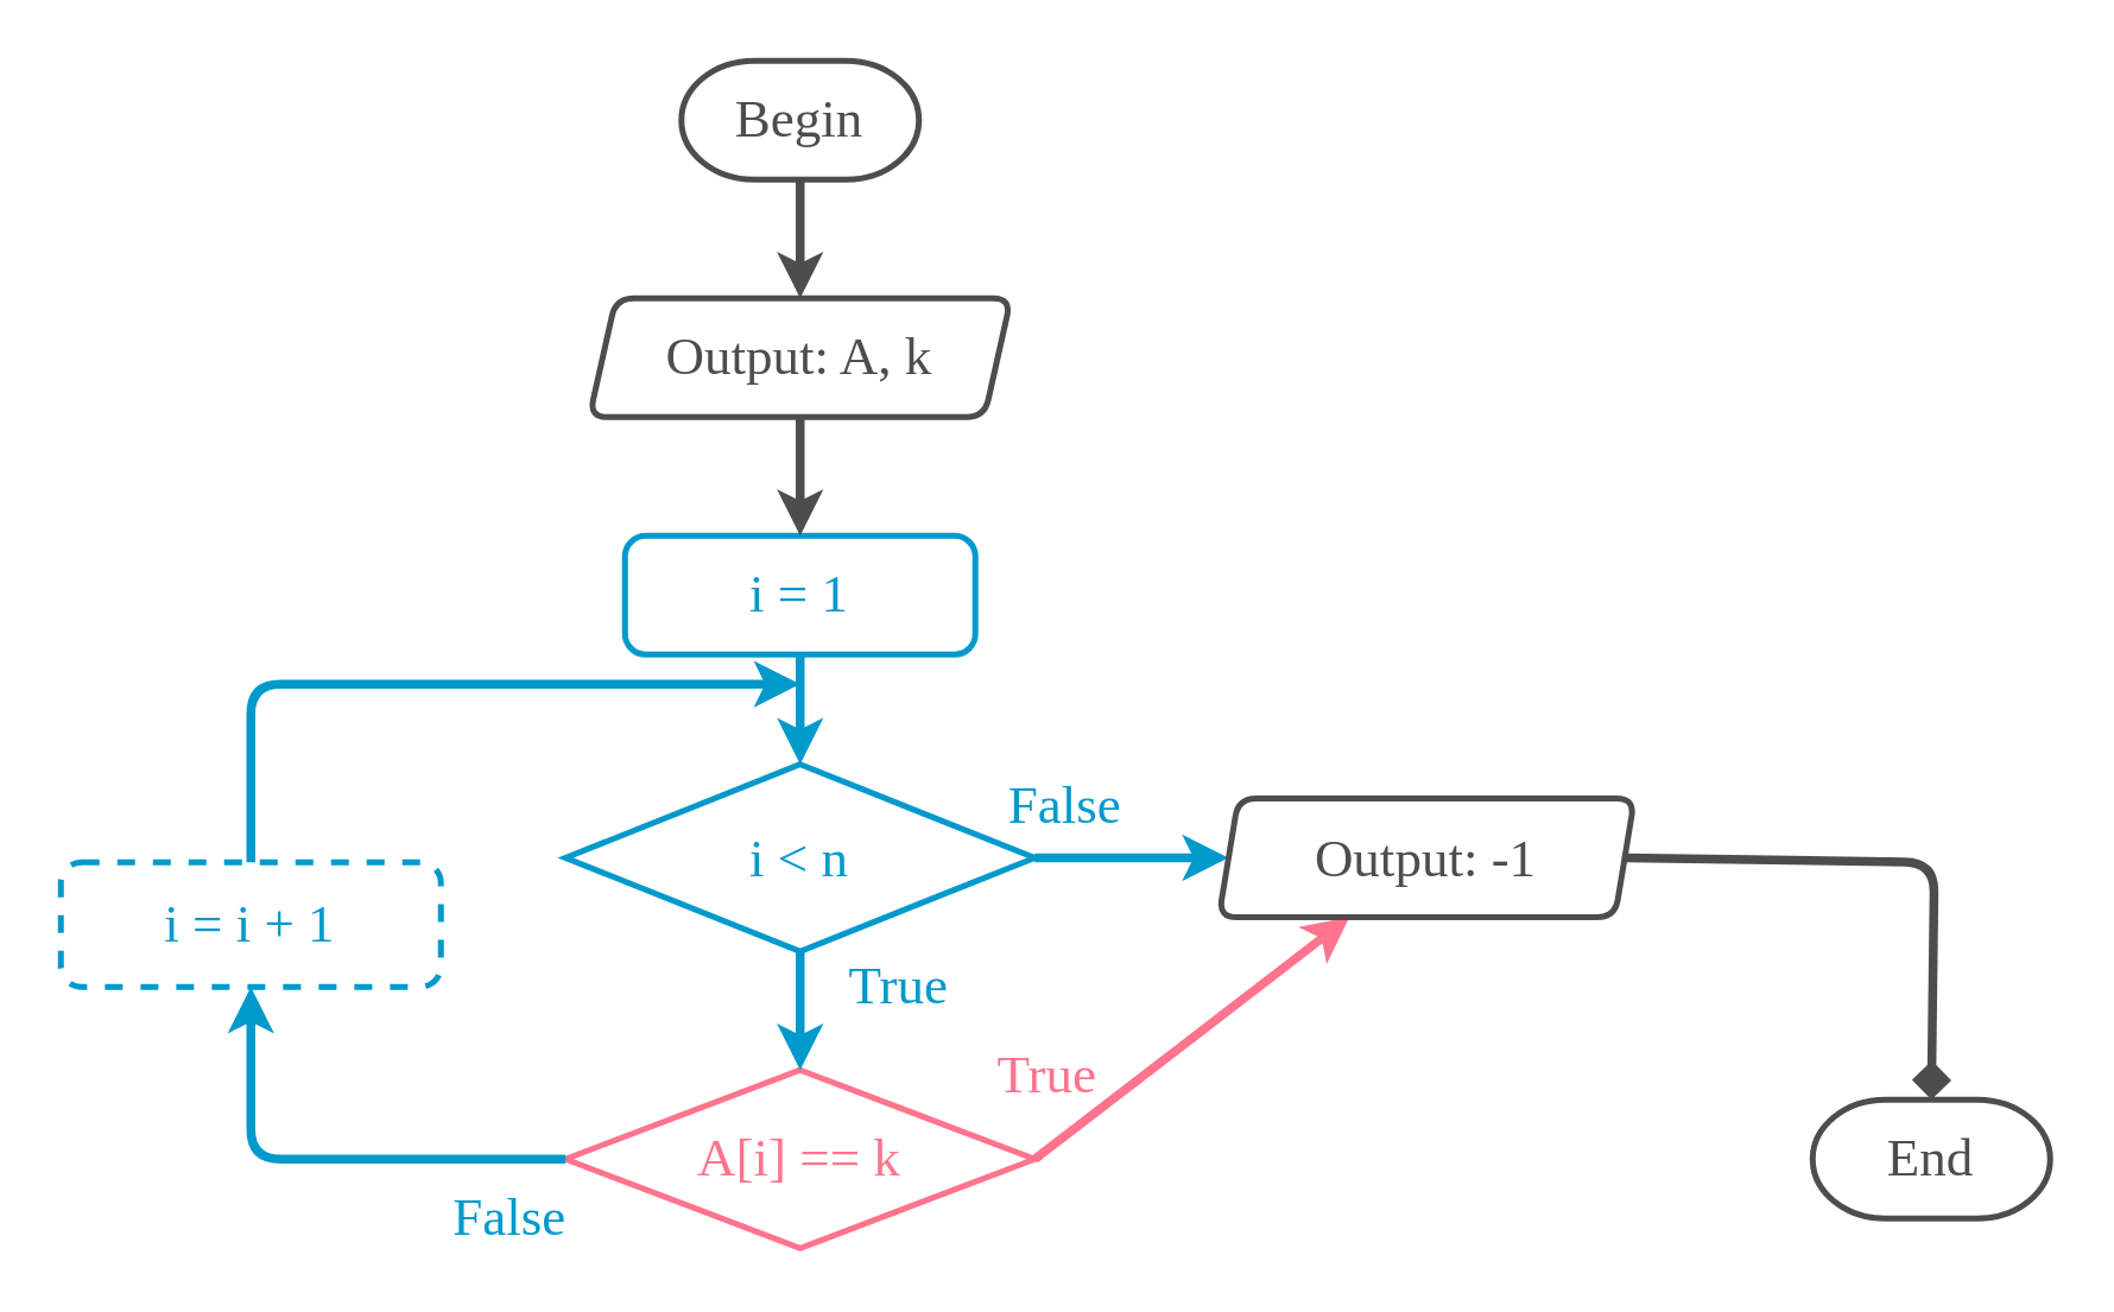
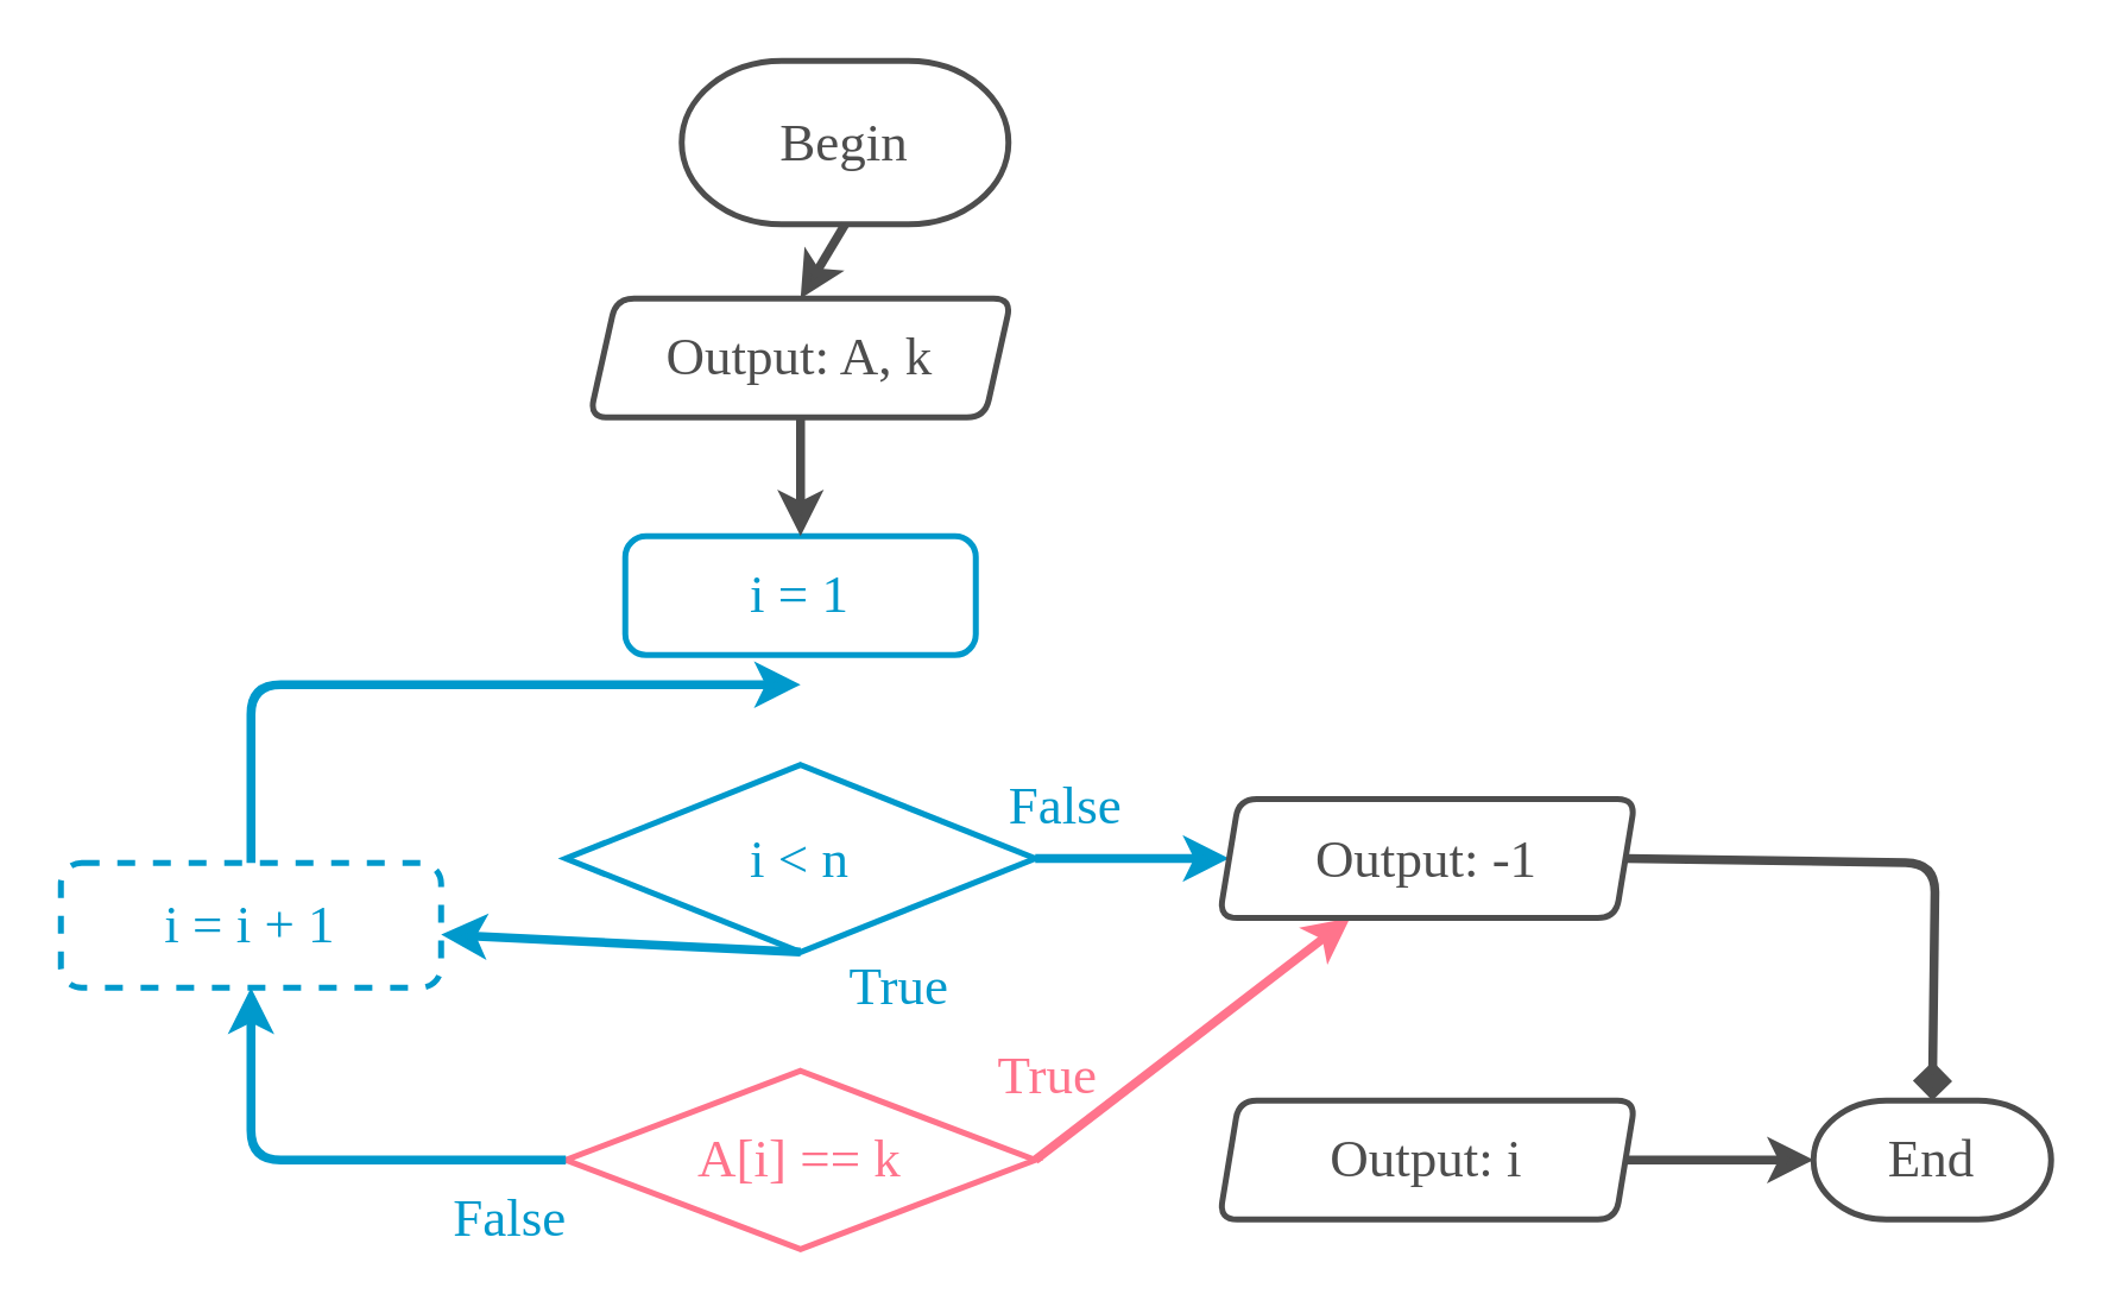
  <mxCell id="0" />
  <mxCell id="1" parent="0" />
- <mxCell id="2" value="Begin" style="strokeWidth=2;html=1;shape=mxgraph.flowchart.terminator;whiteSpace=wrap;fontSize=18;fontFamily=consolas;strokeColor=#4D4D4D;fontColor=#4D4D4D;fillColor=none;" parent="1" vertex="1"><mxGeometry x="229" y="20" width="80" height="40" as="geometry" /></mxCell>
+ <mxCell id="2" value="Begin" style="strokeWidth=2;html=1;shape=mxgraph.flowchart.terminator;whiteSpace=wrap;fontSize=18;fontFamily=consolas;strokeColor=#4D4D4D;fontColor=#4D4D4D;fillColor=none;" parent="1" vertex="1"><mxGeometry x="229" y="20" width="110" height="55" as="geometry" /></mxCell>
  <mxCell id="3" value="i = 1" style="rounded=1;whiteSpace=wrap;html=1;absoluteArcSize=1;arcSize=14;strokeWidth=2;fontFamily=consolas;fontSize=18;strokeColor=#0099CC;fontColor=#0099CC;fillColor=none;" parent="1" vertex="1"><mxGeometry x="210" y="180" width="118" height="40" as="geometry" /></mxCell>
  <mxCell id="4" value="" style="endArrow=classic;html=1;fontFamily=consolas;fontSize=20;strokeWidth=3;fillColor=#a20025;strokeColor=#4D4D4D;exitX=0.5;exitY=1;exitDx=0;exitDy=0;exitPerimeter=0;entryX=0.5;entryY=0;entryDx=0;entryDy=0;fontColor=#4D4D4D;" parent="1" source="2" target="19" edge="1"><mxGeometry width="50" height="50" relative="1" as="geometry"><mxPoint x="489" y="280" as="sourcePoint" /><mxPoint x="259" y="-20" as="targetPoint" /></mxGeometry></mxCell>
  <mxCell id="5" value="" style="endArrow=classic;html=1;fontFamily=consolas;fontSize=20;strokeWidth=3;fillColor=#a20025;strokeColor=#4D4D4D;exitX=0.5;exitY=1;exitDx=0;exitDy=0;entryX=0.5;entryY=0;entryDx=0;entryDy=0;fontColor=#4D4D4D;" parent="1" source="19" target="3" edge="1"><mxGeometry width="50" height="50" relative="1" as="geometry"><mxPoint x="269" y="100" as="sourcePoint" /><mxPoint x="479" y="150" as="targetPoint" /></mxGeometry></mxCell>
  <mxCell id="6" value="True" style="endArrow=classic;html=1;fontFamily=consolas;fontSize=18;strokeWidth=3;fillColor=#a20025;strokeColor=#FF748C;exitX=1;exitY=0.5;exitDx=0;exitDy=0;exitPerimeter=0;fontColor=#FF748C;labelBackgroundColor=none;" parent="1" source="12" target="20" edge="1"><mxGeometry x="-0.702" y="20" width="50" height="50" relative="1" as="geometry"><mxPoint x="759" y="210" as="sourcePoint" /><mxPoint x="269" y="490" as="targetPoint" /><mxPoint as="offset" /></mxGeometry></mxCell>
  <mxCell id="7" value="i &amp;lt; n" style="strokeWidth=2;html=1;shape=mxgraph.flowchart.decision;whiteSpace=wrap;fontFamily=consolas;fontSize=18;strokeColor=#0099CC;fontColor=#0099CC;fillColor=none;" parent="1" vertex="1"><mxGeometry x="190" y="257" width="158" height="63" as="geometry" /></mxCell>
- <mxCell id="8" value="" style="endArrow=classic;html=1;fontFamily=consolas;fontSize=20;strokeWidth=3;fillColor=#a20025;strokeColor=#0099CC;exitX=0.5;exitY=1;exitDx=0;exitDy=0;entryX=0.5;entryY=0;entryDx=0;entryDy=0;entryPerimeter=0;fontColor=#0099CC;" parent="1" source="3" target="7" edge="1"><mxGeometry width="50" height="50" relative="1" as="geometry"><mxPoint x="268.5" y="325" as="sourcePoint" /><mxPoint x="268.5" y="385" as="targetPoint" /></mxGeometry></mxCell>
  <mxCell id="9" value="End" style="strokeWidth=2;html=1;shape=mxgraph.flowchart.terminator;whiteSpace=wrap;fontSize=18;strokeColor=#4D4D4D;fontColor=#4D4D4D;fillColor=none;fontFamily=consolas;" parent="1" vertex="1"><mxGeometry x="610" y="370" width="80" height="40" as="geometry" /></mxCell>
  <mxCell id="10" value="i = i + 1" style="rounded=1;whiteSpace=wrap;html=1;absoluteArcSize=1;arcSize=14;strokeWidth=2;fontFamily=consolas;fontSize=18;strokeColor=#0099CC;fontColor=#0099CC;fillColor=none;dashed=1;" parent="1" vertex="1"><mxGeometry x="20" y="290" width="128" height="42" as="geometry" /></mxCell>
  <mxCell id="11" value="" style="endArrow=classic;html=1;fontFamily=consolas;fontSize=20;strokeWidth=3;fillColor=#a20025;strokeColor=#0099CC;exitX=0.5;exitY=0;exitDx=0;exitDy=0;" parent="1" source="10" edge="1"><mxGeometry width="50" height="50" relative="1" as="geometry"><mxPoint x="54" y="250" as="sourcePoint" /><mxPoint x="269" y="230" as="targetPoint" /><Array as="points"><mxPoint x="84" y="230" /></Array></mxGeometry></mxCell>
  <mxCell id="12" value="A[i] == k" style="strokeWidth=2;html=1;shape=mxgraph.flowchart.decision;whiteSpace=wrap;fontFamily=consolas;fontSize=18;strokeColor=#FF748C;fontColor=#FF748C;fillColor=none;" parent="1" vertex="1"><mxGeometry x="190" y="360" width="158" height="60" as="geometry" /></mxCell>
- <mxCell id="13" value="" style="endArrow=classic;html=1;fontFamily=consolas;fontSize=20;strokeWidth=3;fillColor=#a20025;strokeColor=#0099CC;exitX=0.5;exitY=1;exitDx=0;exitDy=0;entryX=0.5;entryY=0;entryDx=0;entryDy=0;entryPerimeter=0;exitPerimeter=0;fontColor=#0099CC;" parent="1" source="7" target="12" edge="1"><mxGeometry width="50" height="50" relative="1" as="geometry"><mxPoint x="279" y="210" as="sourcePoint" /><mxPoint x="279" y="265" as="targetPoint" /></mxGeometry></mxCell>
+ <mxCell id="13" value="" style="endArrow=classic;html=1;fontFamily=consolas;fontSize=20;strokeWidth=3;fillColor=#a20025;strokeColor=#0099CC;exitX=0.5;exitY=1;exitDx=0;exitDy=0;exitPerimeter=0;fontColor=#0099CC;" parent="1" source="7" target="10" edge="1"><mxGeometry width="50" height="50" relative="1" as="geometry"><mxPoint x="279" y="210" as="sourcePoint" /><mxPoint x="279" y="265" as="targetPoint" /></mxGeometry></mxCell>
  <mxCell id="14" value="True" style="edgeLabel;html=1;align=center;verticalAlign=middle;resizable=0;points=[];fontFamily=consolas;fontSize=18;fontColor=#0099CC;labelBackgroundColor=none;" parent="1" vertex="1" connectable="0"><mxGeometry x="299" y="340.002" as="geometry"><mxPoint x="2" y="-9" as="offset" /></mxGeometry></mxCell>
  <mxCell id="15" value="False" style="endArrow=classic;html=1;fontFamily=consolas;fontSize=18;strokeWidth=3;fillColor=#a20025;strokeColor=#0099CC;exitX=1;exitY=0.5;exitDx=0;exitDy=0;exitPerimeter=0;entryX=0;entryY=0.5;entryDx=0;entryDy=0;fontColor=#0099CC;labelBackgroundColor=none;" parent="1" source="7" target="20" edge="1"><mxGeometry x="-0.702" y="18" width="50" height="50" relative="1" as="geometry"><mxPoint x="279" y="325" as="sourcePoint" /><mxPoint x="407.4" y="288.5" as="targetPoint" /><Array as="points" /><mxPoint as="offset" /></mxGeometry></mxCell>
  <mxCell id="16" value="False" style="endArrow=classic;html=1;fontFamily=consolas;fontSize=18;strokeWidth=3;fillColor=#a20025;strokeColor=#0099CC;exitX=0;exitY=0.5;exitDx=0;exitDy=0;exitPerimeter=0;entryX=0.5;entryY=1;entryDx=0;entryDy=0;fontColor=#0099CC;labelBackgroundColor=none;" parent="1" source="12" target="10" edge="1"><mxGeometry x="-0.77" y="20" width="50" height="50" relative="1" as="geometry"><mxPoint x="173" y="400" as="sourcePoint" /><mxPoint x="53" y="400" as="targetPoint" /><Array as="points"><mxPoint x="84" y="390" /></Array><mxPoint as="offset" /></mxGeometry></mxCell>
+ <mxCell id="17" value="Output: i" style="shape=parallelogram;html=1;strokeWidth=2;perimeter=parallelogramPerimeter;whiteSpace=wrap;rounded=1;arcSize=12;size=0.047;fontSize=18;fontFamily=consolas;strokeColor=#4D4D4D;fontColor=#4D4D4D;fillColor=none;" parent="1" vertex="1"><mxGeometry x="410" y="370" width="140" height="40" as="geometry" /></mxCell>
+ <mxCell id="18" value="" style="endArrow=classic;html=1;fontFamily=consolas;fontSize=20;strokeWidth=3;fillColor=#a20025;strokeColor=#4D4D4D;exitX=1;exitY=0.5;exitDx=0;exitDy=0;fontColor=#4D4D4D;entryX=0;entryY=0.5;entryDx=0;entryDy=0;entryPerimeter=0;" parent="1" source="17" edge="1" target="9"><mxGeometry width="50" height="50" relative="1" as="geometry"><mxPoint x="599" y="400" as="sourcePoint" /><mxPoint x="669" y="400" as="targetPoint" /></mxGeometry></mxCell>
  <mxCell id="19" value="Output: A, k&lt;i&gt;&lt;br&gt;&lt;/i&gt;" style="shape=parallelogram;html=1;strokeWidth=2;perimeter=parallelogramPerimeter;whiteSpace=wrap;rounded=1;arcSize=12;size=0.063;fontSize=18;fontFamily=consolas;strokeColor=#4D4D4D;fillColor=none;gradientColor=#ffd966;fontColor=#4D4D4D;" parent="1" vertex="1"><mxGeometry x="198" y="100" width="142" height="40" as="geometry" /></mxCell>
  <mxCell id="20" value="Output: -1" style="shape=parallelogram;html=1;strokeWidth=2;perimeter=parallelogramPerimeter;whiteSpace=wrap;rounded=1;arcSize=12;size=0.047;fontSize=18;fontFamily=consolas;strokeColor=#4D4D4D;fontColor=#4D4D4D;fillColor=none;" parent="1" vertex="1"><mxGeometry x="410" y="268.5" width="140" height="40" as="geometry" /></mxCell>
  <mxCell id="21" value="" style="endArrow=diamond;html=1;fontFamily=consolas;fontSize=20;strokeWidth=3;fillColor=#a20025;strokeColor=#4D4D4D;exitX=1;exitY=0.5;exitDx=0;exitDy=0;fontColor=#4D4D4D;entryX=0.5;entryY=0;entryDx=0;entryDy=0;entryPerimeter=0;" parent="1" source="20" target="9" edge="1"><mxGeometry width="50" height="50" relative="1" as="geometry"><mxPoint x="359" y="298.5" as="sourcePoint" /><mxPoint x="700" y="380" as="targetPoint" /><Array as="points"><mxPoint x="651" y="290" /></Array></mxGeometry></mxCell>
